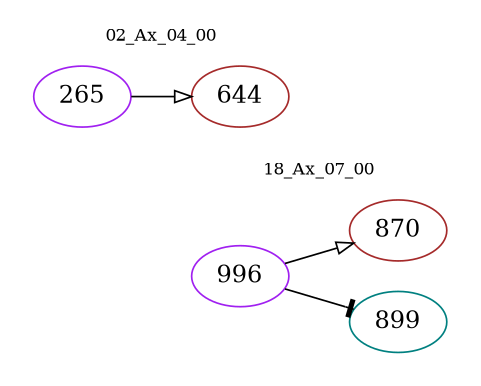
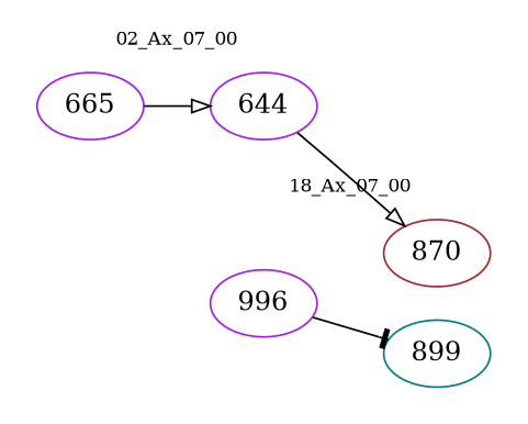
  digraph {
    rankdir=LR
    node [color=purple]
    edge [arrowhead=onormal color=black]
-   n1 [label=265]
-   n2 [color=brown label=644]
+   n1 [label=665]
+   n2 [label=644]
    n3 [label=996]
    n4 [color=brown label=870]
    n5 [color=teal label=899]
    subgraph cluster_1 {
      color=white
      fontsize=10
-     label="02_Ax_04_00"
+     label="02_Ax_07_00"
      n1
      n2
    }
    subgraph cluster_2 {
      color=white
      fontsize=10
      label="18_Ax_07_00"
      n3
      n4
      n5
    }
    n1 -> n2
-   n3 -> n4
+   n2 -> n4
    n3 -> n5 [arrowhead=tee]
  }
